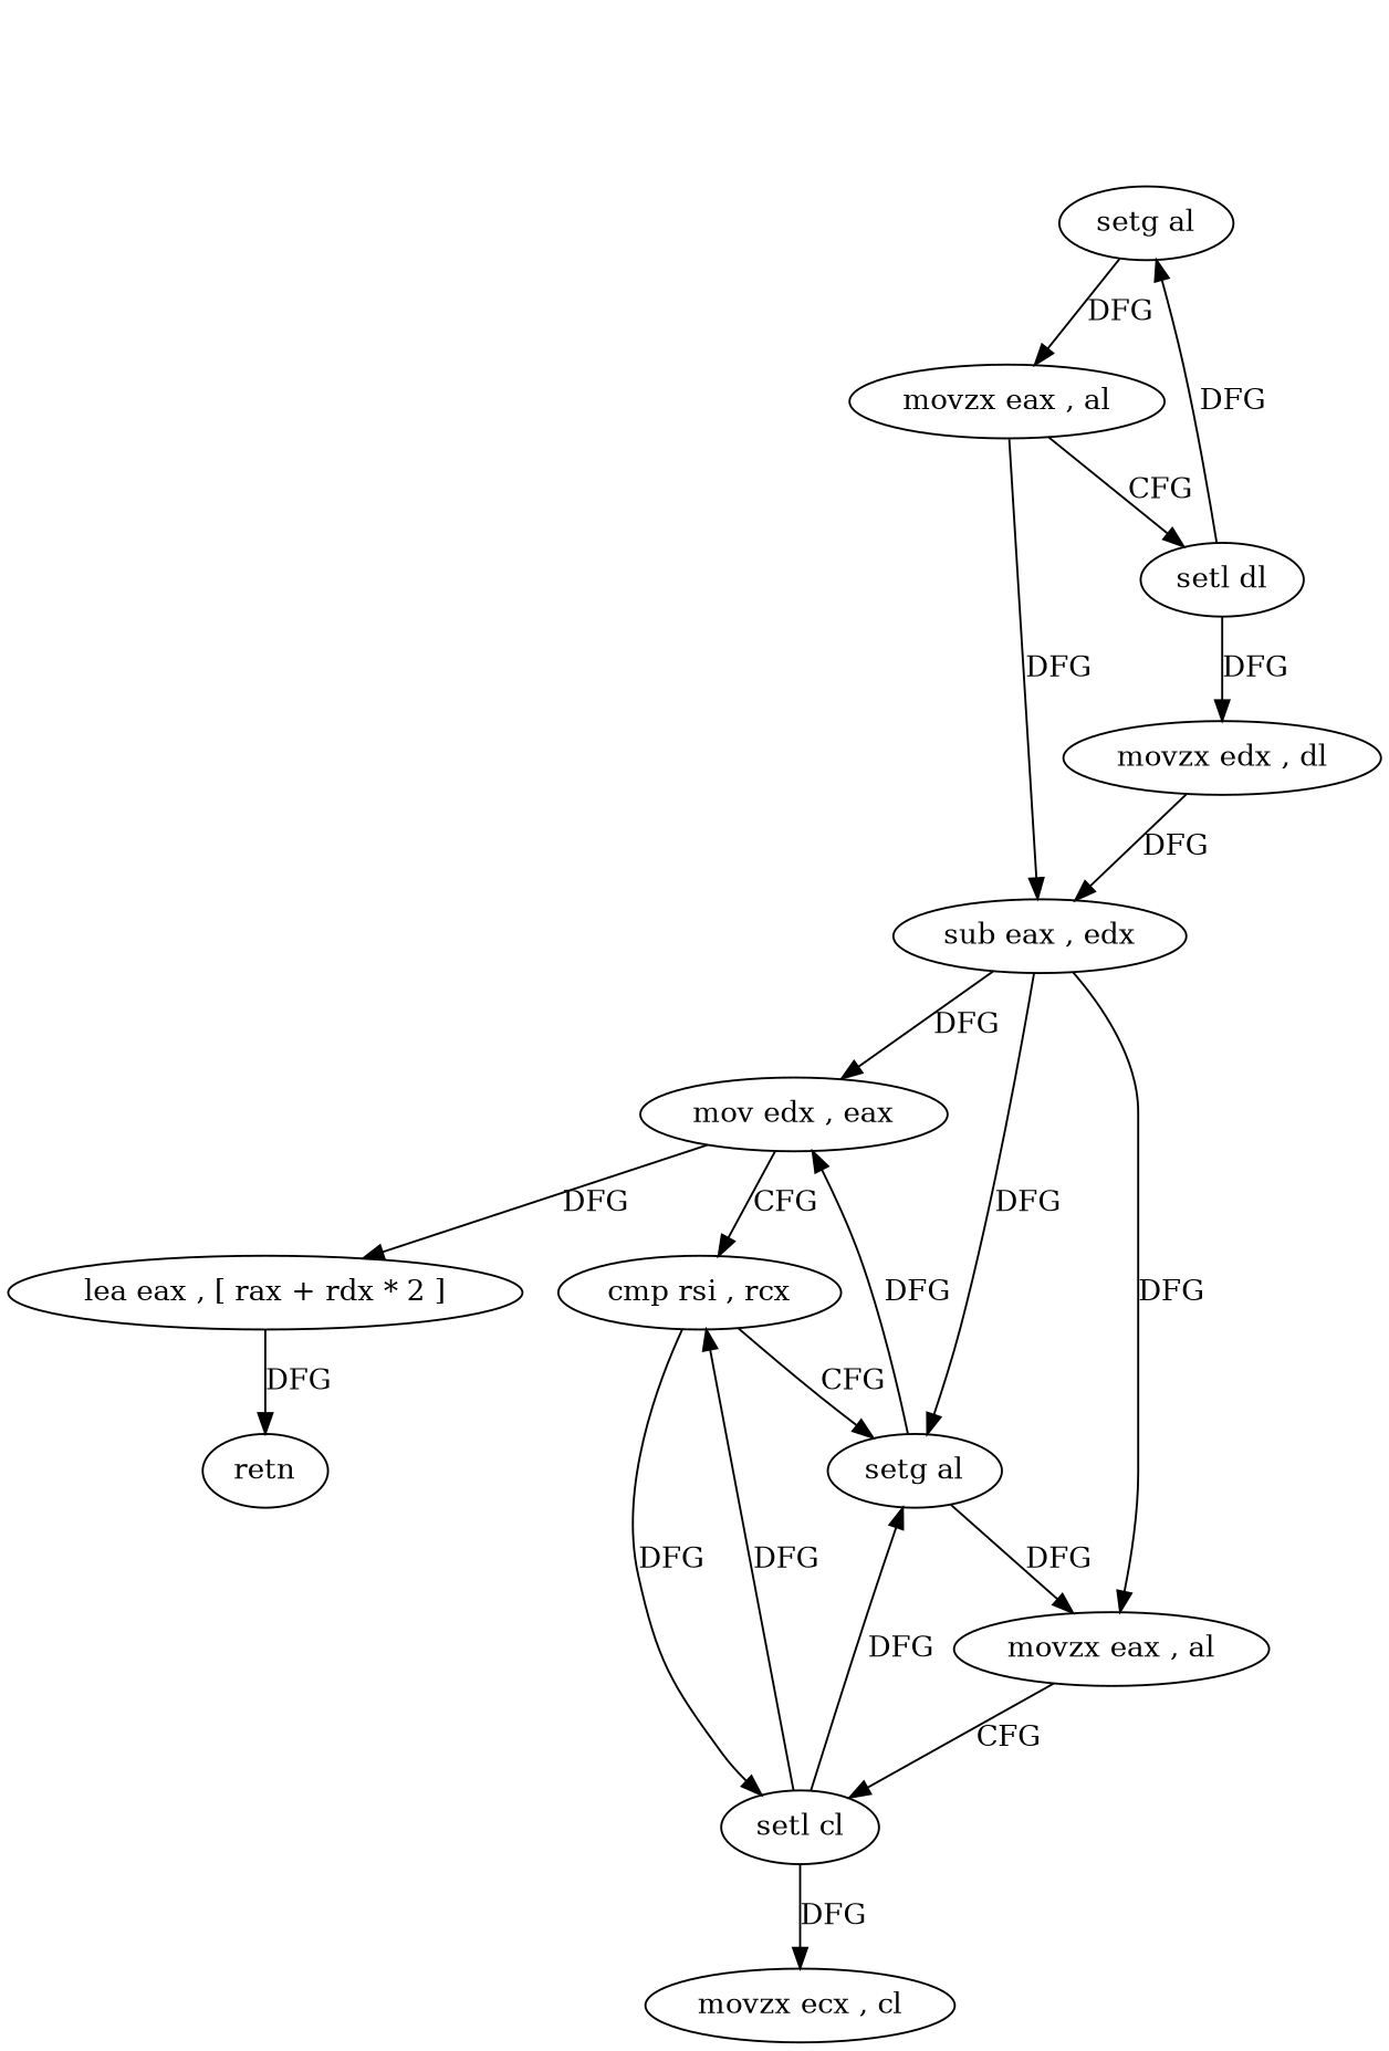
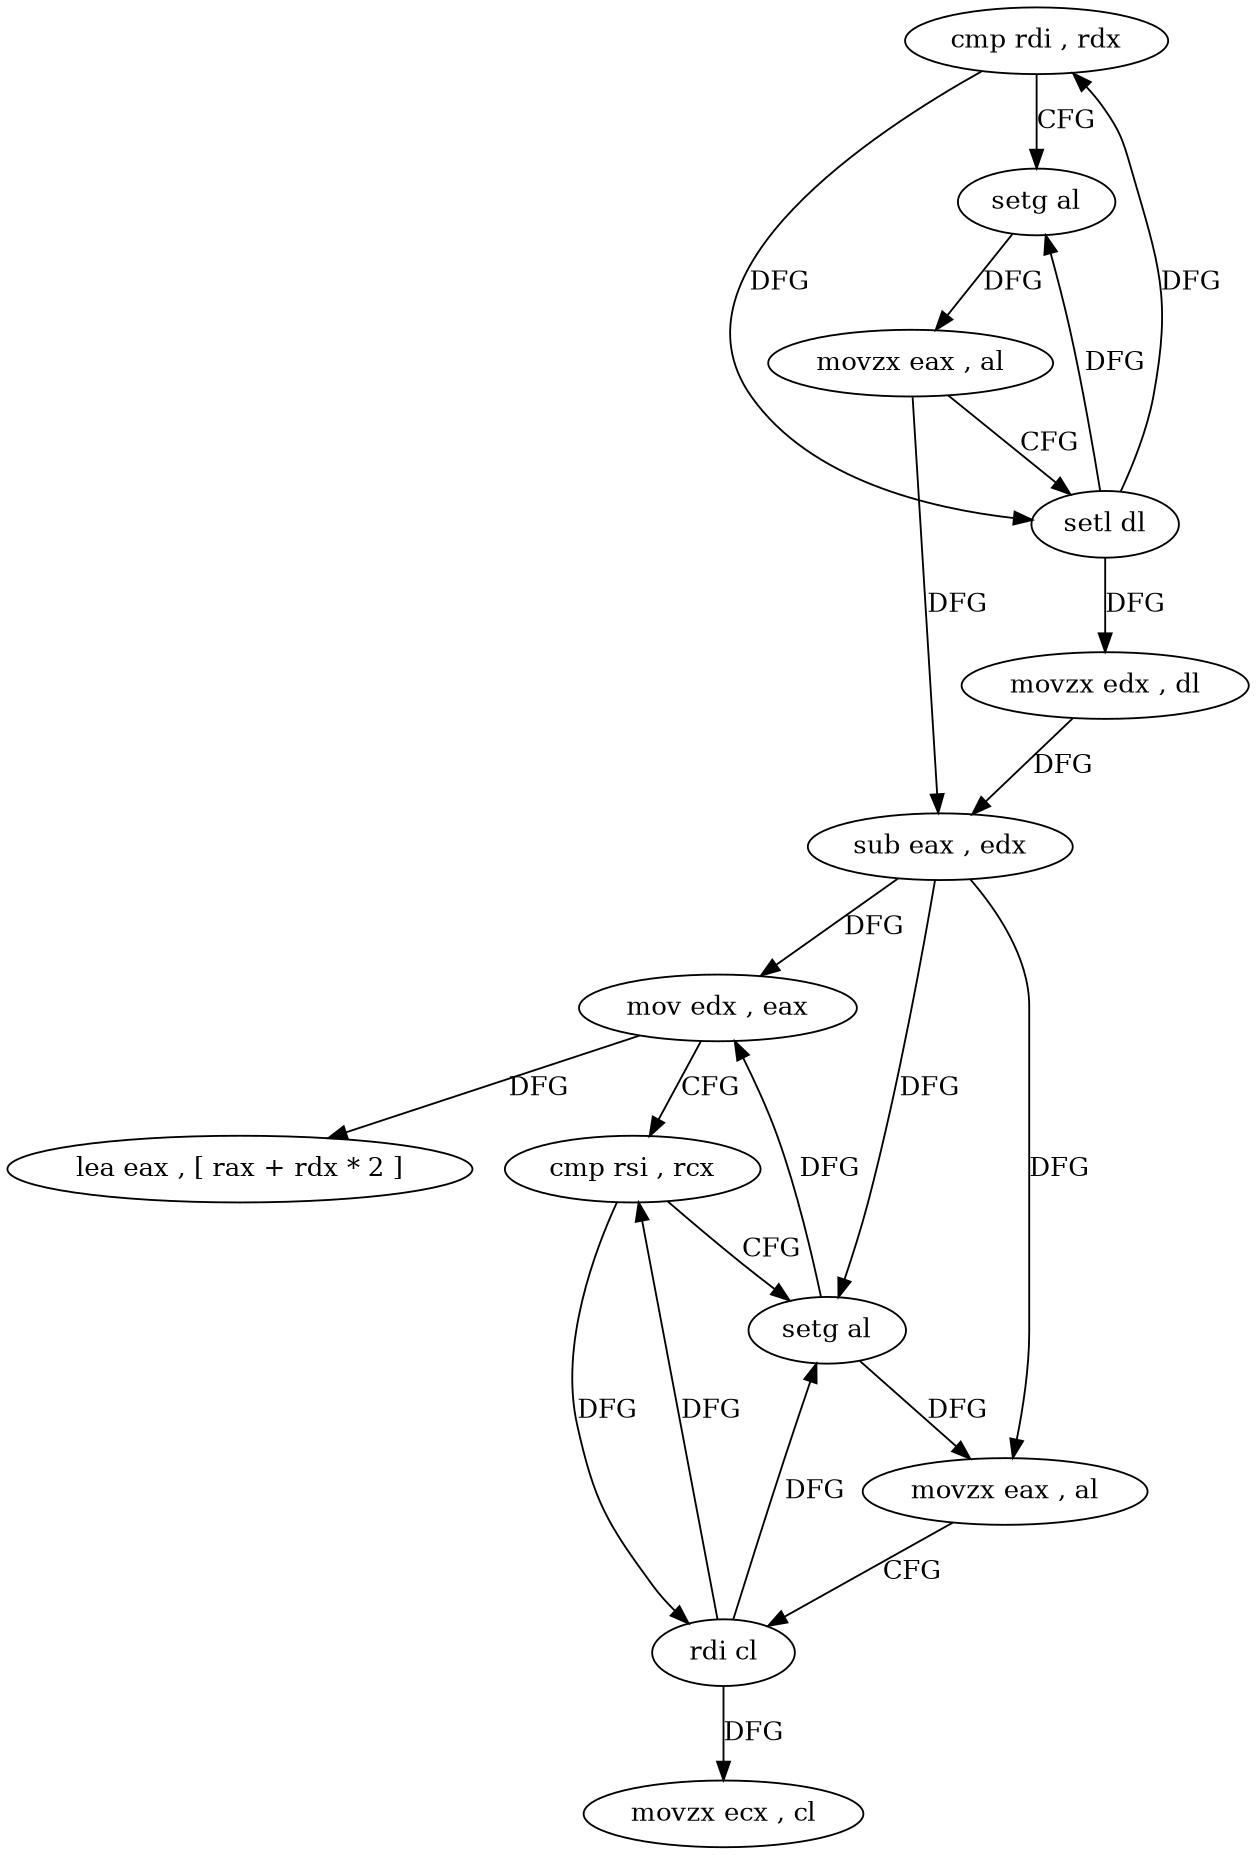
  digraph {
+   n1 [label="cmp rdi , rdx"]
    n2 [label="setg al"]
    n3 [label="setl dl"]
    n4 [label="movzx eax , al"]
    n5 [label="movzx edx , dl"]
    n6 [label="sub eax , edx"]
    n7 [label="mov edx , eax"]
    n8 [label="setg al"]
    n9 [label="movzx eax , al"]
    n10 [label="cmp rsi , rcx"]
    n11 [label="lea eax , [ rax + rdx * 2 ]"]
-   n12 [label="setl cl"]
-   n13 [label=retn]
+   n12 [label="rdi cl"]
    n14 [label="movzx ecx , cl"]
+   n1 -> n2 [label=CFG]
+   n1 -> n3 [label=DFG]
    n2 -> n4 [label=DFG]
+   n3 -> n1 [label=DFG]
    n3 -> n2 [label=DFG]
    n3 -> n5 [label=DFG]
    n4 -> n3 [label=CFG]
    n4 -> n6 [label=DFG]
    n5 -> n6 [label=DFG]
    n6 -> n7 [label=DFG]
    n6 -> n8 [label=DFG]
    n6 -> n9 [label=DFG]
    n7 -> n10 [label=CFG]
    n7 -> n11 [label=DFG]
    n8 -> n7 [label=DFG]
    n8 -> n9 [label=DFG]
    n9 -> n12 [label=CFG]
    n10 -> n8 [label=CFG]
    n10 -> n12 [label=DFG]
-   n11 -> n13 [label=DFG]
    n12 -> n8 [label=DFG]
    n12 -> n10 [label=DFG]
    n12 -> n14 [label=DFG]
  }
